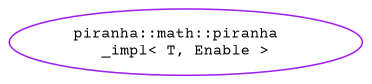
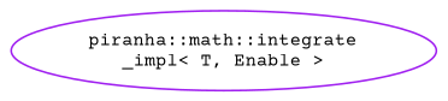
  digraph {
    rankdir=LR
    fontname="Courier Prime"
-   n1 [color=purple fillcolor=white fontname="Courier Prime" fontsize=10 height=0.2 label="piranha::math::piranha\l_impl\< T, Enable \>" shape=ellipse style=filled width=0.4]
+   n1 [color=purple fillcolor=white fontname="Courier Prime" fontsize=10 height=0.2 label="piranha::math::integrate\l_impl\< T, Enable \>" shape=ellipse style=filled width=0.4]
  }
